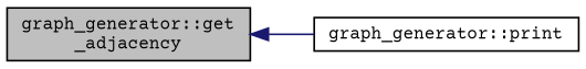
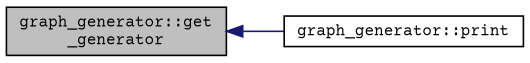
  digraph {
    rankdir=LR
    fontname="Courier Prime"
    node [color=black fontname="Courier Prime" fontsize=10 shape=record style=filled]
-   n1 [fillcolor=grey75 fontcolor=black height=0.2 label="graph_generator::get\l_adjacency" width=0.4]
+   n1 [fillcolor=grey75 fontcolor=black height=0.2 label="graph_generator::get\l_generator" width=0.4]
    n2 [fillcolor=white height=0.2 label="graph_generator::print" width=0.4]
    n1 -> n2 [color=midnightblue dir=back fontname="Courier Prime" fontsize=10 labelfontname=Helvetica labelfontsize=10 style=solid]
  }
